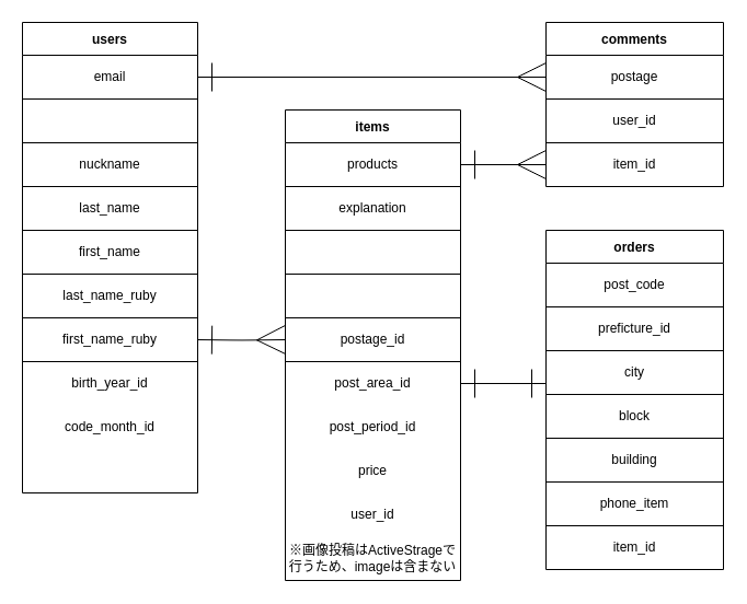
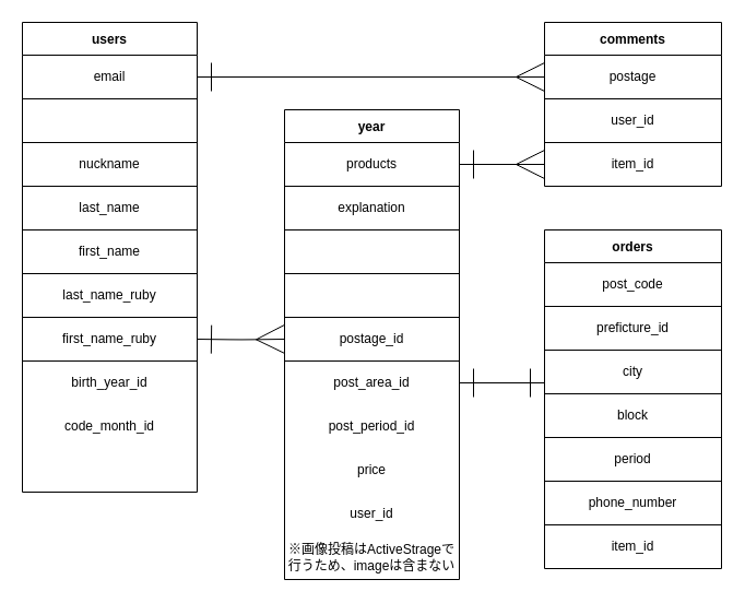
  <mxCell id="0" />
  <mxCell id="1" parent="0" />
  <mxCell id="2" value="users" style="shape=table;startSize=30;container=1;collapsible=0;childLayout=tableLayout;fontStyle=1;align=center;pointerEvents=1;" vertex="1" parent="1"><mxGeometry x="20" y="20" width="160" height="430" as="geometry" /></mxCell>
  <mxCell id="3" value="" style="shape=partialRectangle;html=1;whiteSpace=wrap;collapsible=0;dropTarget=0;pointerEvents=0;fillColor=none;top=0;left=0;bottom=0;right=0;points=[[0,0.5],[1,0.5]];portConstraint=eastwest;" vertex="1" parent="2"><mxGeometry y="30" width="160" height="40" as="geometry" /></mxCell>
  <mxCell id="4" value="email" style="shape=partialRectangle;html=1;whiteSpace=wrap;connectable=0;fillColor=none;top=0;left=0;bottom=0;right=0;overflow=hidden;pointerEvents=1;" vertex="1" parent="3"><mxGeometry width="160" height="40" as="geometry"><mxRectangle width="160" height="40" as="alternateBounds" /></mxGeometry></mxCell>
  <mxCell id="5" value="" style="shape=partialRectangle;html=1;whiteSpace=wrap;collapsible=0;dropTarget=0;pointerEvents=0;fillColor=none;top=0;left=0;bottom=0;right=0;points=[[0,0.5],[1,0.5]];portConstraint=eastwest;" vertex="1" parent="2"><mxGeometry y="70" width="160" height="40" as="geometry" /></mxCell>
  <mxCell id="6" style="shape=partialRectangle;html=1;whiteSpace=wrap;collapsible=0;dropTarget=0;pointerEvents=0;fillColor=none;top=0;left=0;bottom=0;right=0;points=[[0,0.5],[1,0.5]];portConstraint=eastwest;" vertex="1" parent="2"><mxGeometry y="110" width="160" height="40" as="geometry" /></mxCell>
  <mxCell id="7" value="nuckname" style="shape=partialRectangle;html=1;whiteSpace=wrap;connectable=0;fillColor=none;top=0;left=0;bottom=0;right=0;overflow=hidden;pointerEvents=1;" vertex="1" parent="6"><mxGeometry width="160" height="40" as="geometry"><mxRectangle width="160" height="40" as="alternateBounds" /></mxGeometry></mxCell>
  <mxCell id="8" style="shape=partialRectangle;html=1;whiteSpace=wrap;collapsible=0;dropTarget=0;pointerEvents=0;fillColor=none;top=0;left=0;bottom=0;right=0;points=[[0,0.5],[1,0.5]];portConstraint=eastwest;" vertex="1" parent="2"><mxGeometry y="150" width="160" height="40" as="geometry" /></mxCell>
  <mxCell id="9" value="last_name" style="shape=partialRectangle;html=1;whiteSpace=wrap;connectable=0;fillColor=none;top=0;left=0;bottom=0;right=0;overflow=hidden;pointerEvents=1;" vertex="1" parent="8"><mxGeometry width="160" height="40" as="geometry"><mxRectangle width="160" height="40" as="alternateBounds" /></mxGeometry></mxCell>
  <mxCell id="10" style="shape=partialRectangle;html=1;whiteSpace=wrap;collapsible=0;dropTarget=0;pointerEvents=0;fillColor=none;top=0;left=0;bottom=0;right=0;points=[[0,0.5],[1,0.5]];portConstraint=eastwest;" vertex="1" parent="2"><mxGeometry y="190" width="160" height="40" as="geometry" /></mxCell>
  <mxCell id="11" value="first_name" style="shape=partialRectangle;html=1;whiteSpace=wrap;connectable=0;fillColor=none;top=0;left=0;bottom=0;right=0;overflow=hidden;pointerEvents=1;" vertex="1" parent="10"><mxGeometry width="160" height="40" as="geometry"><mxRectangle width="160" height="40" as="alternateBounds" /></mxGeometry></mxCell>
  <mxCell id="12" style="shape=partialRectangle;html=1;whiteSpace=wrap;collapsible=0;dropTarget=0;pointerEvents=0;fillColor=none;top=0;left=0;bottom=0;right=0;points=[[0,0.5],[1,0.5]];portConstraint=eastwest;" vertex="1" parent="2"><mxGeometry y="230" width="160" height="40" as="geometry" /></mxCell>
  <mxCell id="13" value="last_name_ruby" style="shape=partialRectangle;html=1;whiteSpace=wrap;connectable=0;fillColor=none;top=0;left=0;bottom=0;right=0;overflow=hidden;pointerEvents=1;" vertex="1" parent="12"><mxGeometry width="160" height="40" as="geometry"><mxRectangle width="160" height="40" as="alternateBounds" /></mxGeometry></mxCell>
  <mxCell id="14" style="shape=partialRectangle;html=1;whiteSpace=wrap;collapsible=0;dropTarget=0;pointerEvents=0;fillColor=none;top=0;left=0;bottom=0;right=0;points=[[0,0.5],[1,0.5]];portConstraint=eastwest;" vertex="1" parent="2"><mxGeometry y="270" width="160" height="40" as="geometry" /></mxCell>
  <mxCell id="15" value="first_name_ruby" style="shape=partialRectangle;html=1;whiteSpace=wrap;connectable=0;fillColor=none;top=0;left=0;bottom=0;right=0;overflow=hidden;pointerEvents=1;" vertex="1" parent="14"><mxGeometry width="160" height="40" as="geometry"><mxRectangle width="160" height="40" as="alternateBounds" /></mxGeometry></mxCell>
  <mxCell id="16" style="shape=partialRectangle;html=1;whiteSpace=wrap;collapsible=0;dropTarget=0;pointerEvents=0;fillColor=none;top=0;left=0;bottom=0;right=0;points=[[0,0.5],[1,0.5]];portConstraint=eastwest;" vertex="1" parent="2"><mxGeometry y="310" width="160" height="40" as="geometry" /></mxCell>
  <mxCell id="17" value="birth_year_id" style="shape=partialRectangle;html=1;whiteSpace=wrap;connectable=0;fillColor=none;top=0;left=0;bottom=0;right=0;overflow=hidden;pointerEvents=1;" vertex="1" parent="16"><mxGeometry width="160" height="40" as="geometry"><mxRectangle width="160" height="40" as="alternateBounds" /></mxGeometry></mxCell>
  <mxCell id="18" style="shape=partialRectangle;html=1;whiteSpace=wrap;collapsible=0;dropTarget=0;pointerEvents=0;fillColor=none;top=0;left=0;bottom=0;right=0;points=[[0,0.5],[1,0.5]];portConstraint=eastwest;" vertex="1" parent="2"><mxGeometry y="350" width="160" height="40" as="geometry" /></mxCell>
  <mxCell id="19" value="code_month_id" style="shape=partialRectangle;html=1;whiteSpace=wrap;connectable=0;fillColor=none;top=0;left=0;bottom=0;right=0;overflow=hidden;pointerEvents=1;" vertex="1" parent="18"><mxGeometry width="160" height="40" as="geometry"><mxRectangle width="160" height="40" as="alternateBounds" /></mxGeometry></mxCell>
  <mxCell id="20" style="shape=partialRectangle;html=1;whiteSpace=wrap;collapsible=0;dropTarget=0;pointerEvents=0;fillColor=none;top=0;left=0;bottom=0;right=0;points=[[0,0.5],[1,0.5]];portConstraint=eastwest;" vertex="1" parent="2"><mxGeometry y="390" width="160" height="40" as="geometry" /></mxCell>
- <mxCell id="21" value="items" style="shape=table;startSize=30;container=1;collapsible=0;childLayout=tableLayout;fontStyle=1;align=center;pointerEvents=1;" vertex="1" parent="1"><mxGeometry x="260" y="100" width="160.0" height="430" as="geometry" /></mxCell>
+ <mxCell id="21" value="year" style="shape=table;startSize=30;container=1;collapsible=0;childLayout=tableLayout;fontStyle=1;align=center;pointerEvents=1;" vertex="1" parent="1"><mxGeometry x="260" y="100" width="160.0" height="430" as="geometry" /></mxCell>
  <mxCell id="22" value="" style="shape=partialRectangle;html=1;whiteSpace=wrap;collapsible=0;dropTarget=0;pointerEvents=0;fillColor=none;top=0;left=0;bottom=0;right=0;points=[[0,0.5],[1,0.5]];portConstraint=eastwest;" vertex="1" parent="21"><mxGeometry y="30" width="160.0" height="40" as="geometry" /></mxCell>
  <mxCell id="23" value="products" style="shape=partialRectangle;html=1;whiteSpace=wrap;connectable=0;fillColor=none;top=0;left=0;bottom=0;right=0;overflow=hidden;pointerEvents=1;" vertex="1" parent="22"><mxGeometry width="160" height="40" as="geometry"><mxRectangle width="160" height="40" as="alternateBounds" /></mxGeometry></mxCell>
  <mxCell id="24" value="" style="shape=partialRectangle;html=1;whiteSpace=wrap;collapsible=0;dropTarget=0;pointerEvents=0;fillColor=none;top=0;left=0;bottom=0;right=0;points=[[0,0.5],[1,0.5]];portConstraint=eastwest;" vertex="1" parent="21"><mxGeometry y="70" width="160.0" height="40" as="geometry" /></mxCell>
  <mxCell id="25" value="explanation" style="shape=partialRectangle;html=1;whiteSpace=wrap;connectable=0;fillColor=none;top=0;left=0;bottom=0;right=0;overflow=hidden;pointerEvents=1;" vertex="1" parent="24"><mxGeometry width="160" height="40" as="geometry"><mxRectangle width="160" height="40" as="alternateBounds" /></mxGeometry></mxCell>
  <mxCell id="26" value="" style="shape=partialRectangle;html=1;whiteSpace=wrap;collapsible=0;dropTarget=0;pointerEvents=0;fillColor=none;top=0;left=0;bottom=0;right=0;points=[[0,0.5],[1,0.5]];portConstraint=eastwest;" vertex="1" parent="21"><mxGeometry y="110" width="160.0" height="40" as="geometry" /></mxCell>
  <mxCell id="27" style="shape=partialRectangle;html=1;whiteSpace=wrap;collapsible=0;dropTarget=0;pointerEvents=0;fillColor=none;top=0;left=0;bottom=0;right=0;points=[[0,0.5],[1,0.5]];portConstraint=eastwest;" vertex="1" parent="21"><mxGeometry y="150" width="160.0" height="40" as="geometry" /></mxCell>
  <mxCell id="28" style="shape=partialRectangle;html=1;whiteSpace=wrap;collapsible=0;dropTarget=0;pointerEvents=0;fillColor=none;top=0;left=0;bottom=0;right=0;points=[[0,0.5],[1,0.5]];portConstraint=eastwest;" vertex="1" parent="21"><mxGeometry y="190" width="160.0" height="40" as="geometry" /></mxCell>
  <mxCell id="29" value="postage_id" style="shape=partialRectangle;html=1;whiteSpace=wrap;connectable=0;fillColor=none;top=0;left=0;bottom=0;right=0;overflow=hidden;pointerEvents=1;" vertex="1" parent="28"><mxGeometry width="160" height="40" as="geometry"><mxRectangle width="160" height="40" as="alternateBounds" /></mxGeometry></mxCell>
  <mxCell id="30" style="shape=partialRectangle;html=1;whiteSpace=wrap;collapsible=0;dropTarget=0;pointerEvents=0;fillColor=none;top=0;left=0;bottom=0;right=0;points=[[0,0.5],[1,0.5]];portConstraint=eastwest;" vertex="1" parent="21"><mxGeometry y="230" width="160.0" height="40" as="geometry" /></mxCell>
  <mxCell id="31" value="post_area_id" style="shape=partialRectangle;html=1;whiteSpace=wrap;connectable=0;fillColor=none;top=0;left=0;bottom=0;right=0;overflow=hidden;pointerEvents=1;" vertex="1" parent="30"><mxGeometry width="160" height="40" as="geometry"><mxRectangle width="160" height="40" as="alternateBounds" /></mxGeometry></mxCell>
  <mxCell id="32" style="shape=partialRectangle;html=1;whiteSpace=wrap;collapsible=0;dropTarget=0;pointerEvents=0;fillColor=none;top=0;left=0;bottom=0;right=0;points=[[0,0.5],[1,0.5]];portConstraint=eastwest;" vertex="1" parent="21"><mxGeometry y="270" width="160.0" height="40" as="geometry" /></mxCell>
  <mxCell id="33" value="post_period_id" style="shape=partialRectangle;html=1;whiteSpace=wrap;connectable=0;fillColor=none;top=0;left=0;bottom=0;right=0;overflow=hidden;pointerEvents=1;" vertex="1" parent="32"><mxGeometry width="160" height="40" as="geometry"><mxRectangle width="160" height="40" as="alternateBounds" /></mxGeometry></mxCell>
  <mxCell id="34" style="shape=partialRectangle;html=1;whiteSpace=wrap;collapsible=0;dropTarget=0;pointerEvents=0;fillColor=none;top=0;left=0;bottom=0;right=0;points=[[0,0.5],[1,0.5]];portConstraint=eastwest;" vertex="1" parent="21"><mxGeometry y="310" width="160.0" height="40" as="geometry" /></mxCell>
  <mxCell id="35" value="price" style="shape=partialRectangle;html=1;whiteSpace=wrap;connectable=0;fillColor=none;top=0;left=0;bottom=0;right=0;overflow=hidden;pointerEvents=1;" vertex="1" parent="34"><mxGeometry width="160" height="40" as="geometry"><mxRectangle width="160" height="40" as="alternateBounds" /></mxGeometry></mxCell>
  <mxCell id="36" style="shape=partialRectangle;html=1;whiteSpace=wrap;collapsible=0;dropTarget=0;pointerEvents=0;fillColor=none;top=0;left=0;bottom=0;right=0;points=[[0,0.5],[1,0.5]];portConstraint=eastwest;" vertex="1" parent="21"><mxGeometry y="350" width="160.0" height="40" as="geometry" /></mxCell>
  <mxCell id="37" value="user_id" style="shape=partialRectangle;html=1;whiteSpace=wrap;connectable=0;fillColor=none;top=0;left=0;bottom=0;right=0;overflow=hidden;pointerEvents=1;" vertex="1" parent="36"><mxGeometry width="160" height="40" as="geometry"><mxRectangle width="160" height="40" as="alternateBounds" /></mxGeometry></mxCell>
  <mxCell id="38" style="shape=partialRectangle;html=1;whiteSpace=wrap;collapsible=0;dropTarget=0;pointerEvents=0;fillColor=none;top=0;left=0;bottom=0;right=0;points=[[0,0.5],[1,0.5]];portConstraint=eastwest;" vertex="1" parent="21"><mxGeometry y="390" width="160.0" height="40" as="geometry" /></mxCell>
  <mxCell id="39" value="※画像投稿はActiveStrageで行うため、imageは含まない" style="shape=partialRectangle;html=1;whiteSpace=wrap;connectable=0;fillColor=none;top=0;left=0;bottom=0;right=0;overflow=hidden;pointerEvents=1;" vertex="1" parent="38"><mxGeometry width="160" height="40" as="geometry"><mxRectangle width="160" height="40" as="alternateBounds" /></mxGeometry></mxCell>
  <mxCell id="40" value="comments" style="shape=table;startSize=30;container=1;collapsible=0;childLayout=tableLayout;fontStyle=1;align=center;pointerEvents=1;" vertex="1" parent="1"><mxGeometry x="498" y="20" width="162" height="150" as="geometry" /></mxCell>
  <mxCell id="41" value="" style="shape=partialRectangle;html=1;whiteSpace=wrap;collapsible=0;dropTarget=0;pointerEvents=0;fillColor=none;top=0;left=0;bottom=0;right=0;points=[[0,0.5],[1,0.5]];portConstraint=eastwest;" vertex="1" parent="40"><mxGeometry y="30" width="162" height="40" as="geometry" /></mxCell>
  <mxCell id="42" value="postage" style="shape=partialRectangle;html=1;whiteSpace=wrap;connectable=0;fillColor=none;top=0;left=0;bottom=0;right=0;overflow=hidden;pointerEvents=1;" vertex="1" parent="41"><mxGeometry width="162" height="40" as="geometry"><mxRectangle width="162" height="40" as="alternateBounds" /></mxGeometry></mxCell>
  <mxCell id="43" value="" style="shape=partialRectangle;html=1;whiteSpace=wrap;collapsible=0;dropTarget=0;pointerEvents=0;fillColor=none;top=0;left=0;bottom=0;right=0;points=[[0,0.5],[1,0.5]];portConstraint=eastwest;" vertex="1" parent="40"><mxGeometry y="70" width="162" height="40" as="geometry" /></mxCell>
  <mxCell id="44" value="user_id" style="shape=partialRectangle;html=1;whiteSpace=wrap;connectable=0;fillColor=none;top=0;left=0;bottom=0;right=0;overflow=hidden;pointerEvents=1;" vertex="1" parent="43"><mxGeometry width="162" height="40" as="geometry"><mxRectangle width="162" height="40" as="alternateBounds" /></mxGeometry></mxCell>
  <mxCell id="45" value="" style="shape=partialRectangle;html=1;whiteSpace=wrap;collapsible=0;dropTarget=0;pointerEvents=0;fillColor=none;top=0;left=0;bottom=0;right=0;points=[[0,0.5],[1,0.5]];portConstraint=eastwest;" vertex="1" parent="40"><mxGeometry y="110" width="162" height="40" as="geometry" /></mxCell>
  <mxCell id="46" value="item_id" style="shape=partialRectangle;html=1;whiteSpace=wrap;connectable=0;fillColor=none;top=0;left=0;bottom=0;right=0;overflow=hidden;pointerEvents=1;" vertex="1" parent="45"><mxGeometry width="162" height="40" as="geometry"><mxRectangle width="162" height="40" as="alternateBounds" /></mxGeometry></mxCell>
  <mxCell id="47" value="orders" style="shape=table;startSize=30;container=1;collapsible=0;childLayout=tableLayout;fontStyle=1;align=center;pointerEvents=1;" vertex="1" parent="1"><mxGeometry x="498" y="210" width="162" height="310" as="geometry" /></mxCell>
  <mxCell id="48" style="shape=partialRectangle;html=1;whiteSpace=wrap;collapsible=0;dropTarget=0;pointerEvents=0;fillColor=none;top=0;left=0;bottom=0;right=0;points=[[0,0.5],[1,0.5]];portConstraint=eastwest;" vertex="1" parent="47"><mxGeometry y="30" width="162" height="40" as="geometry" /></mxCell>
  <mxCell id="49" value="post_code" style="shape=partialRectangle;html=1;whiteSpace=wrap;connectable=0;fillColor=none;top=0;left=0;bottom=0;right=0;overflow=hidden;pointerEvents=1;" vertex="1" parent="48"><mxGeometry width="162" height="40" as="geometry"><mxRectangle width="162" height="40" as="alternateBounds" /></mxGeometry></mxCell>
  <mxCell id="50" style="shape=partialRectangle;html=1;whiteSpace=wrap;collapsible=0;dropTarget=0;pointerEvents=0;fillColor=none;top=0;left=0;bottom=0;right=0;points=[[0,0.5],[1,0.5]];portConstraint=eastwest;" vertex="1" parent="47"><mxGeometry y="70" width="162" height="40" as="geometry" /></mxCell>
  <mxCell id="51" value="preficture_id" style="shape=partialRectangle;html=1;whiteSpace=wrap;connectable=0;fillColor=none;top=0;left=0;bottom=0;right=0;overflow=hidden;pointerEvents=1;" vertex="1" parent="50"><mxGeometry width="162" height="40" as="geometry"><mxRectangle width="162" height="40" as="alternateBounds" /></mxGeometry></mxCell>
  <mxCell id="52" style="shape=partialRectangle;html=1;whiteSpace=wrap;collapsible=0;dropTarget=0;pointerEvents=0;fillColor=none;top=0;left=0;bottom=0;right=0;points=[[0,0.5],[1,0.5]];portConstraint=eastwest;" vertex="1" parent="47"><mxGeometry y="110" width="162" height="40" as="geometry" /></mxCell>
  <mxCell id="53" value="city" style="shape=partialRectangle;html=1;whiteSpace=wrap;connectable=0;fillColor=none;top=0;left=0;bottom=0;right=0;overflow=hidden;pointerEvents=1;" vertex="1" parent="52"><mxGeometry width="162" height="40" as="geometry"><mxRectangle width="162" height="40" as="alternateBounds" /></mxGeometry></mxCell>
  <mxCell id="54" style="shape=partialRectangle;html=1;whiteSpace=wrap;collapsible=0;dropTarget=0;pointerEvents=0;fillColor=none;top=0;left=0;bottom=0;right=0;points=[[0,0.5],[1,0.5]];portConstraint=eastwest;" vertex="1" parent="47"><mxGeometry y="150" width="162" height="40" as="geometry" /></mxCell>
  <mxCell id="55" value="block" style="shape=partialRectangle;html=1;whiteSpace=wrap;connectable=0;fillColor=none;top=0;left=0;bottom=0;right=0;overflow=hidden;pointerEvents=1;" vertex="1" parent="54"><mxGeometry width="162" height="40" as="geometry"><mxRectangle width="162" height="40" as="alternateBounds" /></mxGeometry></mxCell>
  <mxCell id="56" style="shape=partialRectangle;html=1;whiteSpace=wrap;collapsible=0;dropTarget=0;pointerEvents=0;fillColor=none;top=0;left=0;bottom=0;right=0;points=[[0,0.5],[1,0.5]];portConstraint=eastwest;" vertex="1" parent="47"><mxGeometry y="190" width="162" height="40" as="geometry" /></mxCell>
- <mxCell id="57" value="building" style="shape=partialRectangle;html=1;whiteSpace=wrap;connectable=0;fillColor=none;top=0;left=0;bottom=0;right=0;overflow=hidden;pointerEvents=1;" vertex="1" parent="56"><mxGeometry width="162" height="40" as="geometry"><mxRectangle width="162" height="40" as="alternateBounds" /></mxGeometry></mxCell>
+ <mxCell id="57" value="period" style="shape=partialRectangle;html=1;whiteSpace=wrap;connectable=0;fillColor=none;top=0;left=0;bottom=0;right=0;overflow=hidden;pointerEvents=1;" vertex="1" parent="56"><mxGeometry width="162" height="40" as="geometry"><mxRectangle width="162" height="40" as="alternateBounds" /></mxGeometry></mxCell>
  <mxCell id="58" style="shape=partialRectangle;html=1;whiteSpace=wrap;collapsible=0;dropTarget=0;pointerEvents=0;fillColor=none;top=0;left=0;bottom=0;right=0;points=[[0,0.5],[1,0.5]];portConstraint=eastwest;" vertex="1" parent="47"><mxGeometry y="230" width="162" height="40" as="geometry" /></mxCell>
- <mxCell id="59" value="phone_item" style="shape=partialRectangle;html=1;whiteSpace=wrap;connectable=0;fillColor=none;top=0;left=0;bottom=0;right=0;overflow=hidden;pointerEvents=1;" vertex="1" parent="58"><mxGeometry width="162" height="40" as="geometry"><mxRectangle width="162" height="40" as="alternateBounds" /></mxGeometry></mxCell>
+ <mxCell id="59" value="phone_number" style="shape=partialRectangle;html=1;whiteSpace=wrap;connectable=0;fillColor=none;top=0;left=0;bottom=0;right=0;overflow=hidden;pointerEvents=1;" vertex="1" parent="58"><mxGeometry width="162" height="40" as="geometry"><mxRectangle width="162" height="40" as="alternateBounds" /></mxGeometry></mxCell>
  <mxCell id="60" style="shape=partialRectangle;html=1;whiteSpace=wrap;collapsible=0;dropTarget=0;pointerEvents=0;fillColor=none;top=0;left=0;bottom=0;right=0;points=[[0,0.5],[1,0.5]];portConstraint=eastwest;" vertex="1" parent="47"><mxGeometry y="270" width="162" height="40" as="geometry" /></mxCell>
  <mxCell id="61" value="item_id" style="shape=partialRectangle;html=1;whiteSpace=wrap;connectable=0;fillColor=none;top=0;left=0;bottom=0;right=0;overflow=hidden;pointerEvents=1;" vertex="1" parent="60"><mxGeometry width="162" height="40" as="geometry"><mxRectangle width="162" height="40" as="alternateBounds" /></mxGeometry></mxCell>
  <mxCell id="62" style="edgeStyle=orthogonalEdgeStyle;html=1;entryX=0;entryY=0.5;entryDx=0;entryDy=0;endArrow=ERmany;endFill=0;startSize=24;endSize=24;exitX=1;exitY=0.5;exitDx=0;exitDy=0;startArrow=ERone;startFill=0;" edge="1" parent="1" source="3" target="41"><mxGeometry relative="1" as="geometry" /></mxCell>
  <mxCell id="63" value="" style="edgeStyle=orthogonalEdgeStyle;html=1;endArrow=ERmany;endFill=0;startSize=24;endSize=24;startArrow=ERone;startFill=0;" edge="1" parent="1" source="22" target="45"><mxGeometry relative="1" as="geometry" /></mxCell>
  <mxCell id="64" style="edgeStyle=orthogonalEdgeStyle;html=1;entryX=0;entryY=0.5;entryDx=0;entryDy=0;endArrow=ERmany;endFill=0;startSize=24;endSize=24;startArrow=ERone;startFill=0;" edge="1" parent="1" target="28"><mxGeometry relative="1" as="geometry"><mxPoint x="180" y="310" as="sourcePoint" /></mxGeometry></mxCell>
  <mxCell id="65" style="edgeStyle=orthogonalEdgeStyle;html=1;exitX=1;exitY=0.5;exitDx=0;exitDy=0;endArrow=ERone;endFill=0;startSize=24;endSize=24;entryX=0;entryY=0.5;entryDx=0;entryDy=0;startArrow=ERone;startFill=0;" edge="1" parent="1" source="30"><mxGeometry relative="1" as="geometry" /></mxCell>
  <mxCell id="66" value="" style="edgeStyle=orthogonalEdgeStyle;html=1;startArrow=ERone;startFill=0;endArrow=ERone;endFill=0;startSize=24;endSize=24;entryX=0;entryY=0.75;entryDx=0;entryDy=0;entryPerimeter=0;" edge="1" parent="1" source="30" target="52"><mxGeometry relative="1" as="geometry" /></mxCell>
